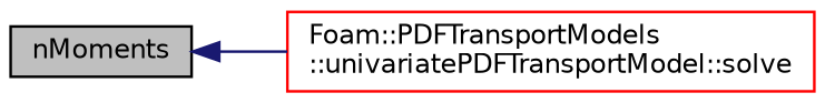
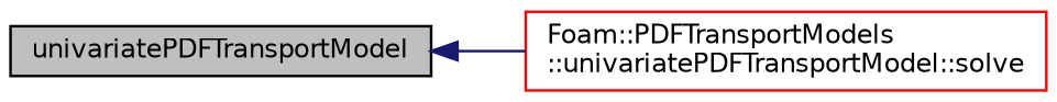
  digraph {
    rankdir=LR
    node [fontname=Helvetica fontsize=10 shape=record]
-   n1 [color=black fillcolor=grey75 fontcolor=black height=0.2 label=nMoments style=filled width=0.4]
+   n1 [color=black fillcolor=grey75 fontcolor=black height=0.2 label=univariatePDFTransportModel style=filled width=0.4]
    n2 [color=red height=0.2 label="Foam::PDFTransportModels\l::univariatePDFTransportModel::solve" width=0.4]
    n1 -> n2 [color=midnightblue dir=back fontname=Helvetica fontsize=10 labelfontname=Helvetica labelfontsize=10 style=solid]
  }
